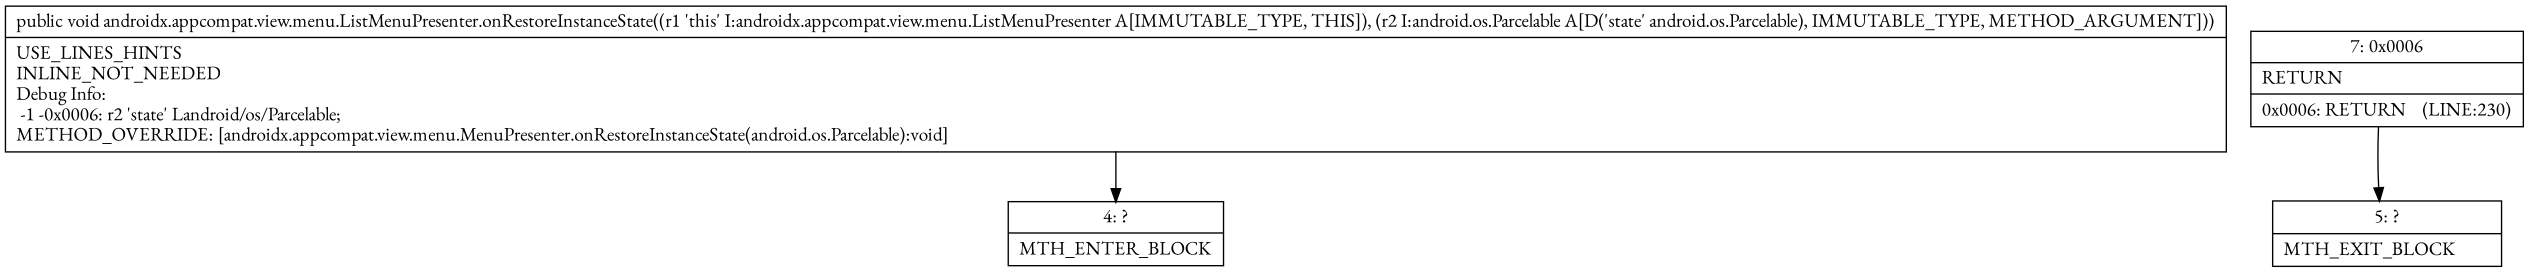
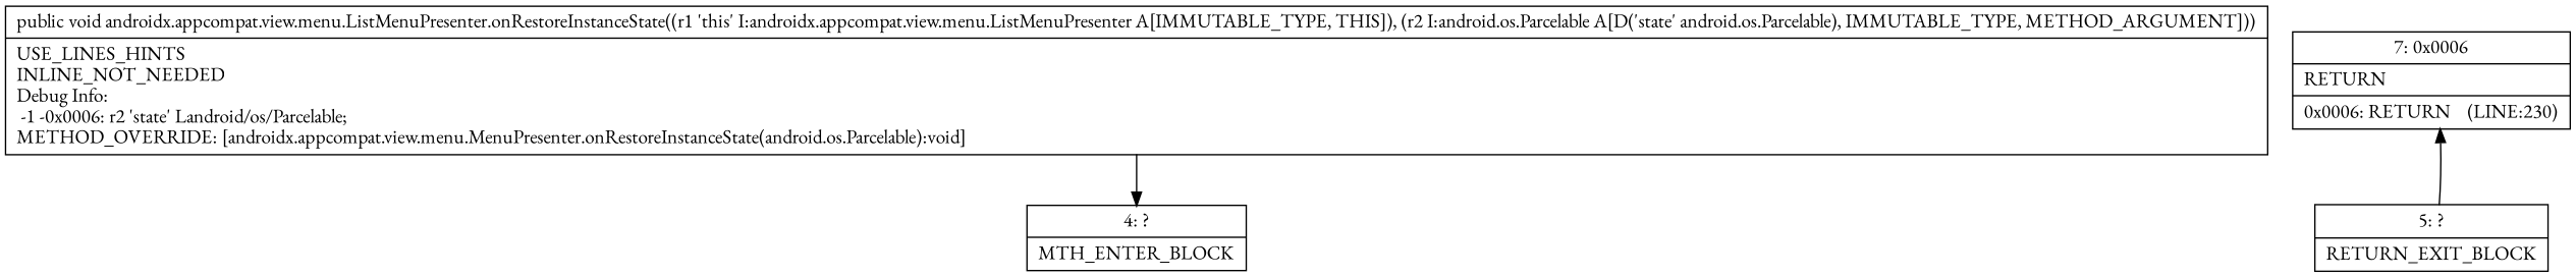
  digraph {
    fontname="EB Garamond"
    node [fontname="EB Garamond" shape=record]
    edge [fontname="EB Garamond"]
    n1 [label="{4\:\ ?|MTH_ENTER_BLOCK\l}"]
    n2 [label="{7\:\ 0x0006|RETURN\l|0x0006: RETURN    (LINE:230)\l}"]
-   n3 [label="{5\:\ ?|MTH_EXIT_BLOCK\l}"]
+   n3 [label="{5\:\ ?|RETURN_EXIT_BLOCK\l}"]
    n4 [label="{public void androidx.appcompat.view.menu.ListMenuPresenter.onRestoreInstanceState((r1 'this' I:androidx.appcompat.view.menu.ListMenuPresenter A[IMMUTABLE_TYPE, THIS]), (r2 I:android.os.Parcelable A[D('state' android.os.Parcelable), IMMUTABLE_TYPE, METHOD_ARGUMENT]))  | USE_LINES_HINTS\lINLINE_NOT_NEEDED\lDebug Info:\l  \-1 \-0x0006: r2 'state' Landroid\/os\/Parcelable;\lMETHOD_OVERRIDE: [androidx.appcompat.view.menu.MenuPresenter.onRestoreInstanceState(android.os.Parcelable):void]\l}"]
-   n2 -> n3
+   n3 -> n2
    n4 -> n1
  }
